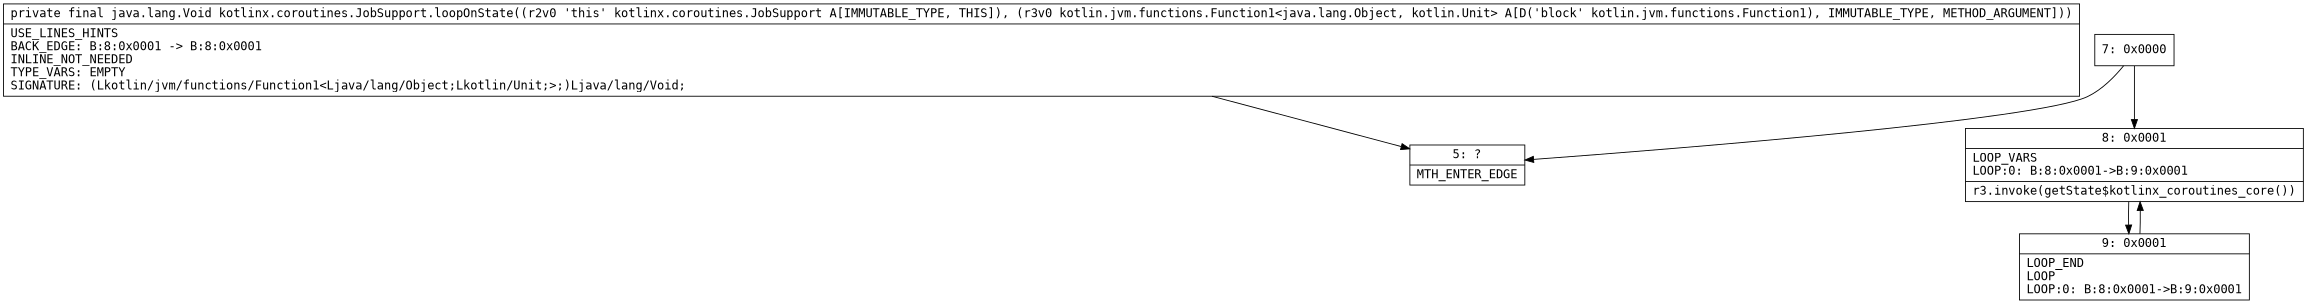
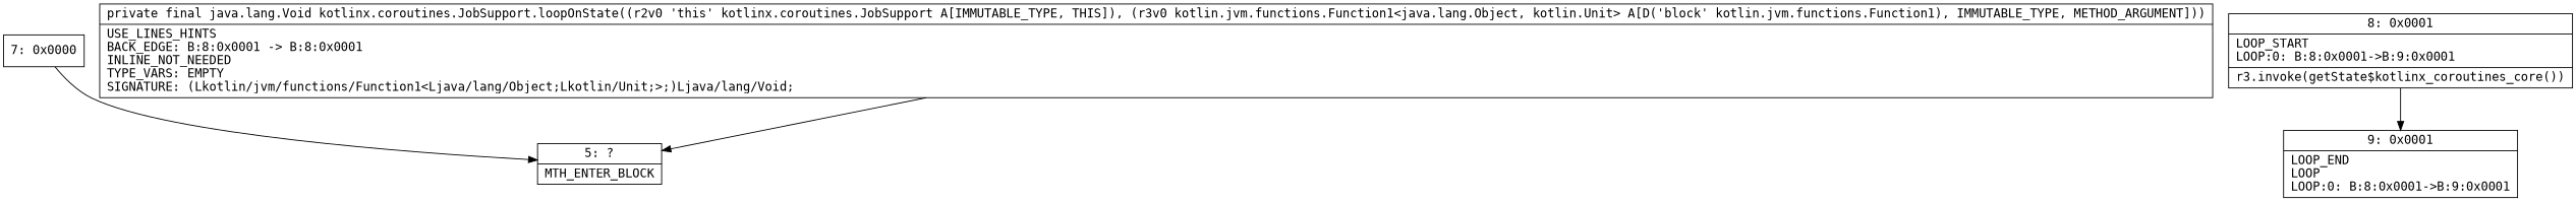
  digraph {
    fontname="DejaVu Sans Mono"
    node [fontname="DejaVu Sans Mono" shape=record]
    edge [fontname="DejaVu Sans Mono"]
-   n1 [label="{5\:\ ?|MTH_ENTER_EDGE\l}"]
+   n1 [label="{5\:\ ?|MTH_ENTER_BLOCK\l}"]
    n2 [label="{7\:\ 0x0000}"]
-   n3 [label="{8\:\ 0x0001|LOOP_VARS\lLOOP:0: B:8:0x0001\-\>B:9:0x0001\l|r3.invoke(getState$kotlinx_coroutines_core())\l}"]
+   n3 [label="{8\:\ 0x0001|LOOP_START\lLOOP:0: B:8:0x0001\-\>B:9:0x0001\l|r3.invoke(getState$kotlinx_coroutines_core())\l}"]
    n4 [label="{9\:\ 0x0001|LOOP_END\lLOOP\lLOOP:0: B:8:0x0001\-\>B:9:0x0001\l}"]
    n5 [label="{private final java.lang.Void kotlinx.coroutines.JobSupport.loopOnState((r2v0 'this' kotlinx.coroutines.JobSupport A[IMMUTABLE_TYPE, THIS]), (r3v0 kotlin.jvm.functions.Function1\<java.lang.Object, kotlin.Unit\> A[D('block' kotlin.jvm.functions.Function1), IMMUTABLE_TYPE, METHOD_ARGUMENT]))  | USE_LINES_HINTS\lBACK_EDGE: B:8:0x0001 \-\> B:8:0x0001\lINLINE_NOT_NEEDED\lTYPE_VARS: EMPTY\lSIGNATURE: (Lkotlin\/jvm\/functions\/Function1\<Ljava\/lang\/Object;Lkotlin\/Unit;\>;)Ljava\/lang\/Void;\l}"]
    n2 -> n1
-   n2 -> n3
    n3 -> n4
-   n4 -> n3
    n5 -> n1
  }
